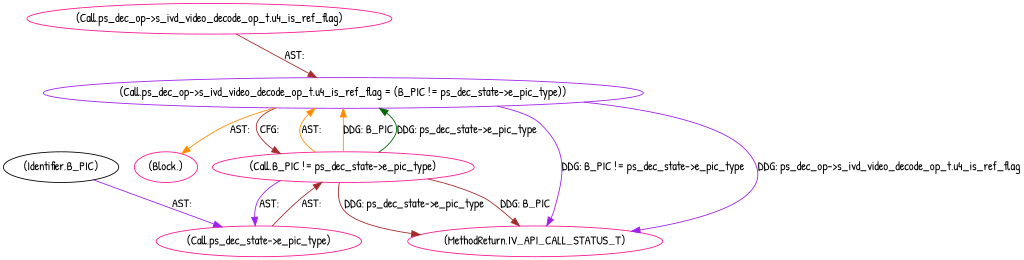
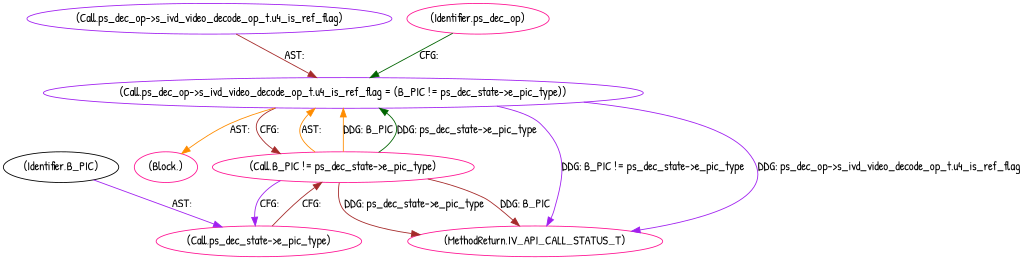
  digraph {
    fontname="Patrick Hand"
    node [color=deeppink fontname="Patrick Hand"]
    edge [color=brown fontname="Patrick Hand"]
    n1 [color=purple label="(Call,ps_dec_op->s_ivd_video_decode_op_t.u4_is_ref_flag = (B_PIC != ps_dec_state->e_pic_type))"]
    n2 [label="(Call,B_PIC != ps_dec_state->e_pic_type)"]
    n3 [label="(Block,)"]
    n4 [label="(MethodReturn,IV_API_CALL_STATUS_T)"]
    n5 [label="(Call,ps_dec_state->e_pic_type)"]
-   n6 [label="(Call,ps_dec_op->s_ivd_video_decode_op_t.u4_is_ref_flag)"]
+   n6 [color=purple label="(Call,ps_dec_op->s_ivd_video_decode_op_t.u4_is_ref_flag)"]
+   n7 [label="(Identifier,ps_dec_op)"]
    n8 [color=black label="(Identifier,B_PIC)"]
    n1 -> n2 [label="CFG: "]
    n1 -> n3 [color=darkorange label="AST: "]
    n1 -> n4 [color=purple label="DDG: B_PIC != ps_dec_state->e_pic_type"]
    n1 -> n4 [color=purple label="DDG: ps_dec_op->s_ivd_video_decode_op_t.u4_is_ref_flag"]
    n2 -> n1 [color=darkorange label="AST: "]
    n2 -> n1 [color=darkorange label="DDG: B_PIC"]
    n2 -> n1 [color=darkgreen label="DDG: ps_dec_state->e_pic_type"]
    n2 -> n4 [label="DDG: ps_dec_state->e_pic_type"]
    n2 -> n4 [label="DDG: B_PIC"]
-   n2 -> n5 [color=purple label="AST: "]
-   n5 -> n2 [label="AST: "]
+   n2 -> n5 [color=purple label="CFG: "]
+   n5 -> n2 [label="CFG: "]
    n6 -> n1 [label="AST: "]
+   n7 -> n1 [color=darkgreen label="CFG: "]
    n8 -> n5 [color=purple label="AST: "]
  }
